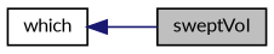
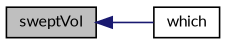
  digraph {
    rankdir=LR
    fontname=Lato
    node [color=black fontname=Lato fontsize=10 shape=record]
    n1 [fillcolor=grey75 fontcolor=black height=0.2 label=sweptVol style=filled width=0.4]
    n2 [height=0.2 label=which width=0.4]
-   n2 -> n1 [color=midnightblue dir=back fontname=Lato fontsize=10 labelfontname=Helvetica labelfontsize=10 style=solid]
+   n1 -> n2 [color=midnightblue dir=back fontname=Lato fontsize=10 labelfontname=Helvetica labelfontsize=10 style=solid]
  }
